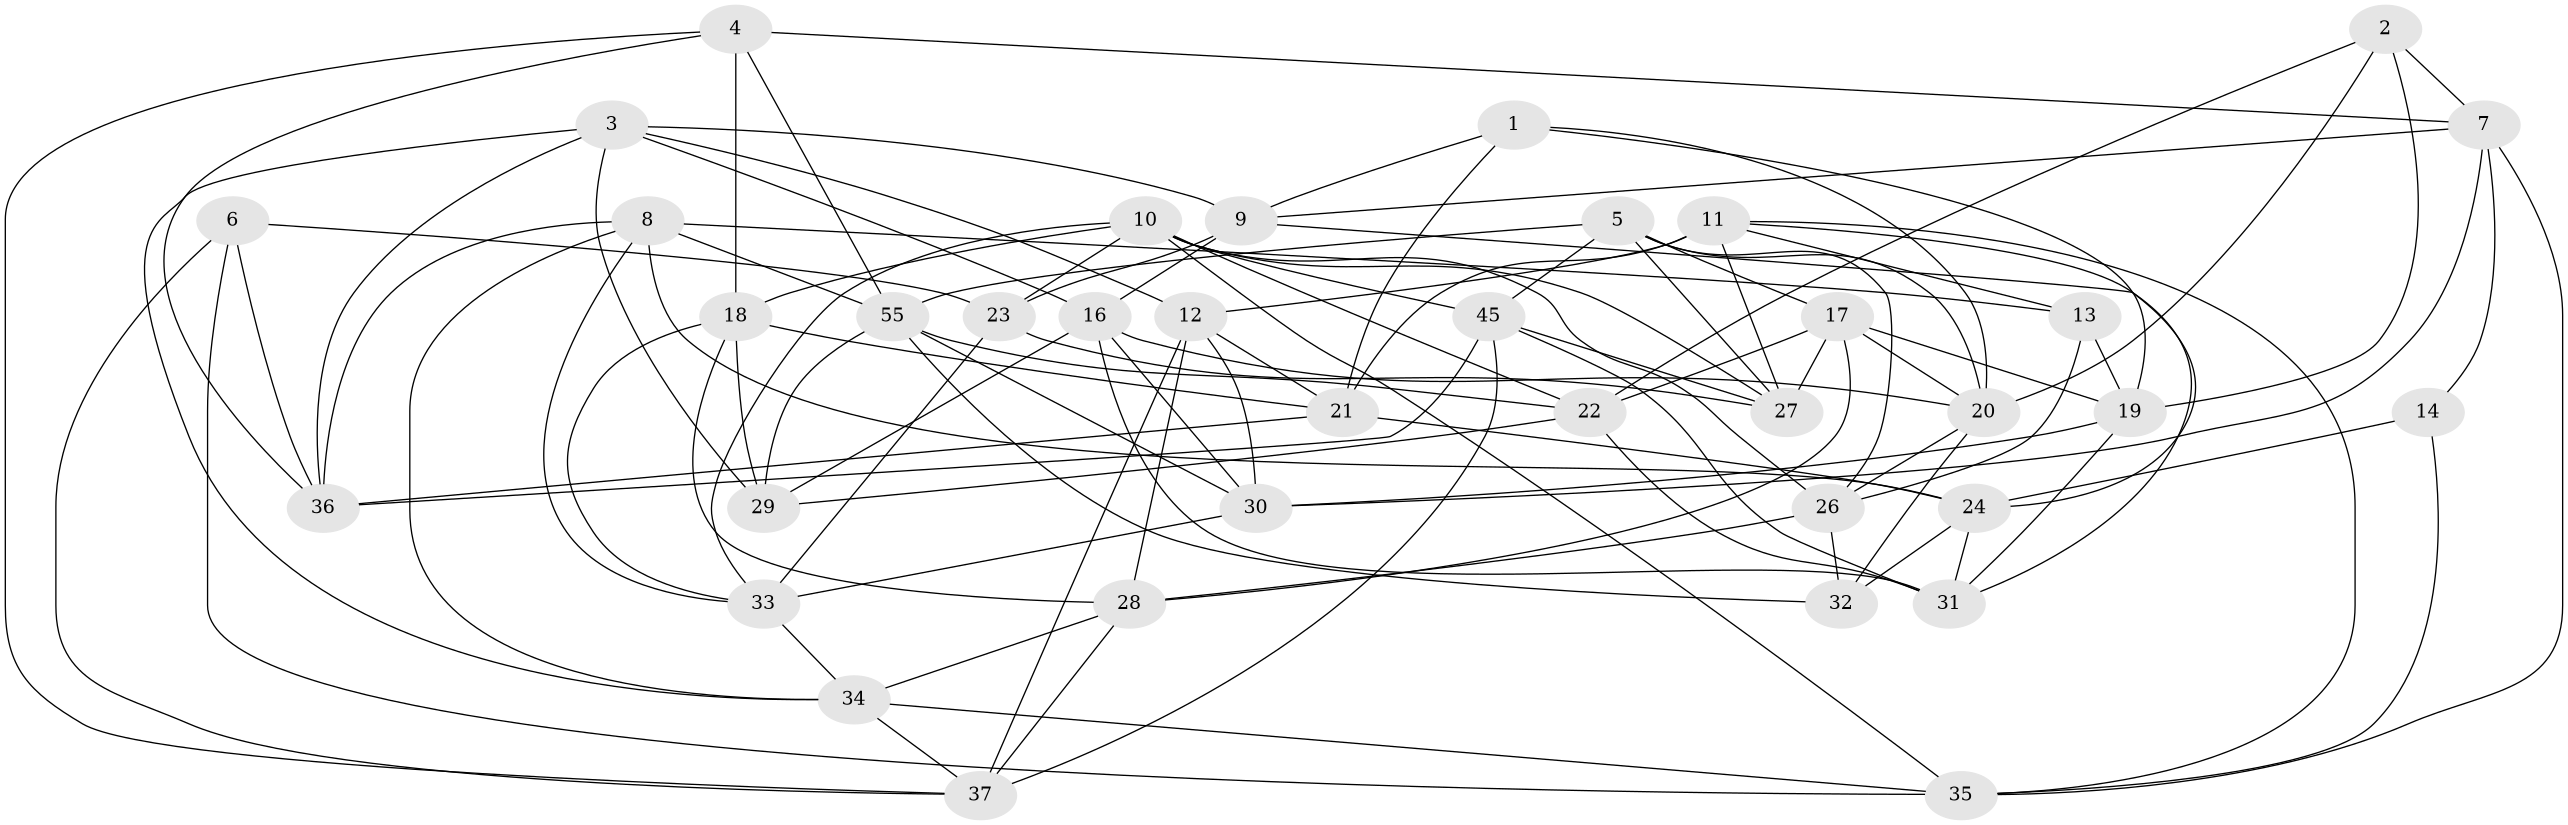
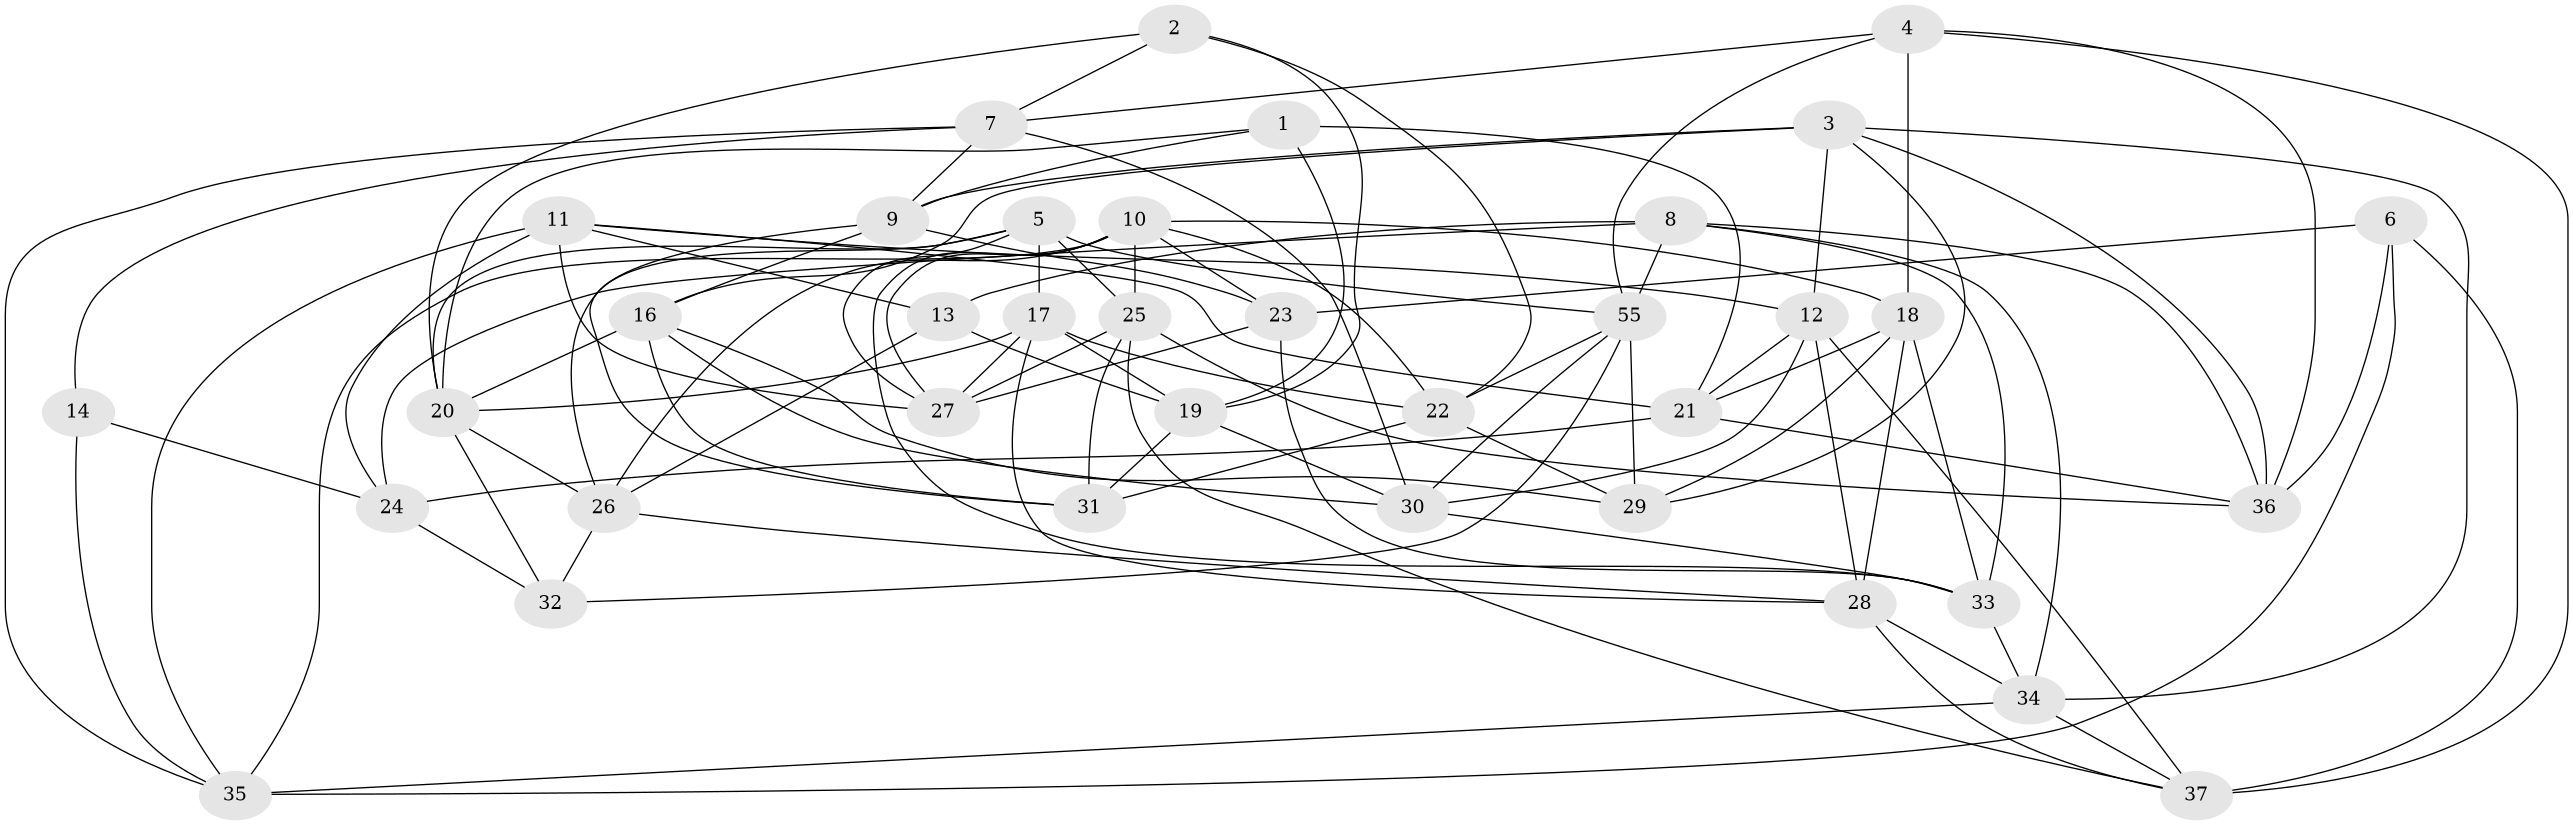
  graph {
    node [color=gray90 style=filled]
    edge [weight=1.0]
    1
    9
    19
    20
    21
    16
    23
    31
    30
    26
    32
    36
    24
    2
    7
    22
    14
    35
    29
    3
    12
    34
    37
    28
    4
    n26 [label=55]
    18
    33
    5
    17
-   25 [label=45]
+   25
    27
    6
    8
    13
    10
    11
    1 -- 9
    1 -- 19
    1 -- 20
    1 -- 21
    9 -- 16
    9 -- 23
    9 -- 31
    19 -- 31
    19 -- 30
    20 -- 26
    20 -- 32
    21 -- 36
    21 -- 24
    16 -- 20
    16 -- 31
    16 -- 30
    16 -- 29
    23 -- 33
    23 -- 27
    30 -- 33
    26 -- 32
    26 -- 28
-   24 -- 31
    24 -- 32
    2 -- 19
    2 -- 20
    2 -- 7
    2 -- 22
    7 -- 9
    7 -- 30
    7 -- 14
    7 -- 35
    22 -- 31
    22 -- 29
    14 -- 24
    14 -- 35
    3 -- 9
    3 -- 16
    3 -- 36
    3 -- 29
    3 -- 12
    3 -- 34
    12 -- 21
    12 -- 30
    12 -- 37
    12 -- 28
    34 -- 35
    34 -- 37
    28 -- 34
    28 -- 37
    4 -- 36
    4 -- 7
    4 -- 37
    4 -- n26
    4 -- 18
    n26 -- 30
    n26 -- 32
    n26 -- 22
    n26 -- 29 [weight=2.0]
    18 -- 21
    18 -- 29
    18 -- 28
    18 -- 33
    33 -- 34
    5 -- 20
    5 -- 26
    5 -- n26
    5 -- 17
    5 -- 25
    5 -- 27
    17 -- 19
    17 -- 20
    17 -- 22
    17 -- 28
    17 -- 27
    25 -- 31
    25 -- 36
    25 -- 37
    25 -- 27
    6 -- 23
    6 -- 36
    6 -- 35
    6 -- 37
    8 -- 36
    8 -- 24
    8 -- 34
    8 -- n26
    8 -- 33
    8 -- 13
    13 -- 19
    13 -- 26
    10 -- 23
    10 -- 26
    10 -- 22
    10 -- 35
    10 -- 18
    10 -- 33
    10 -- 25
    10 -- 27
    11 -- 21
    11 -- 24
    11 -- 35
    11 -- 12
    11 -- 27
    11 -- 13
  }
